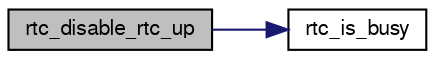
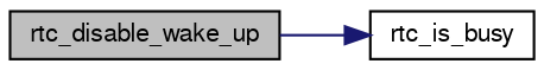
  digraph {
    rankdir=LR
    node [color=black fontname=FreeSans fontsize=10 shape=record style=filled]
-   n1 [fillcolor=grey75 fontcolor=black height=0.2 label=rtc_disable_rtc_up width=0.4]
+   n1 [fillcolor=grey75 fontcolor=black height=0.2 label=rtc_disable_wake_up width=0.4]
    n2 [fillcolor=white height=0.2 label=rtc_is_busy width=0.4]
    n1 -> n2 [color=midnightblue fontname=FreeSans fontsize=10 labelfontname=FreeSans labelfontsize=10 style=solid]
  }
